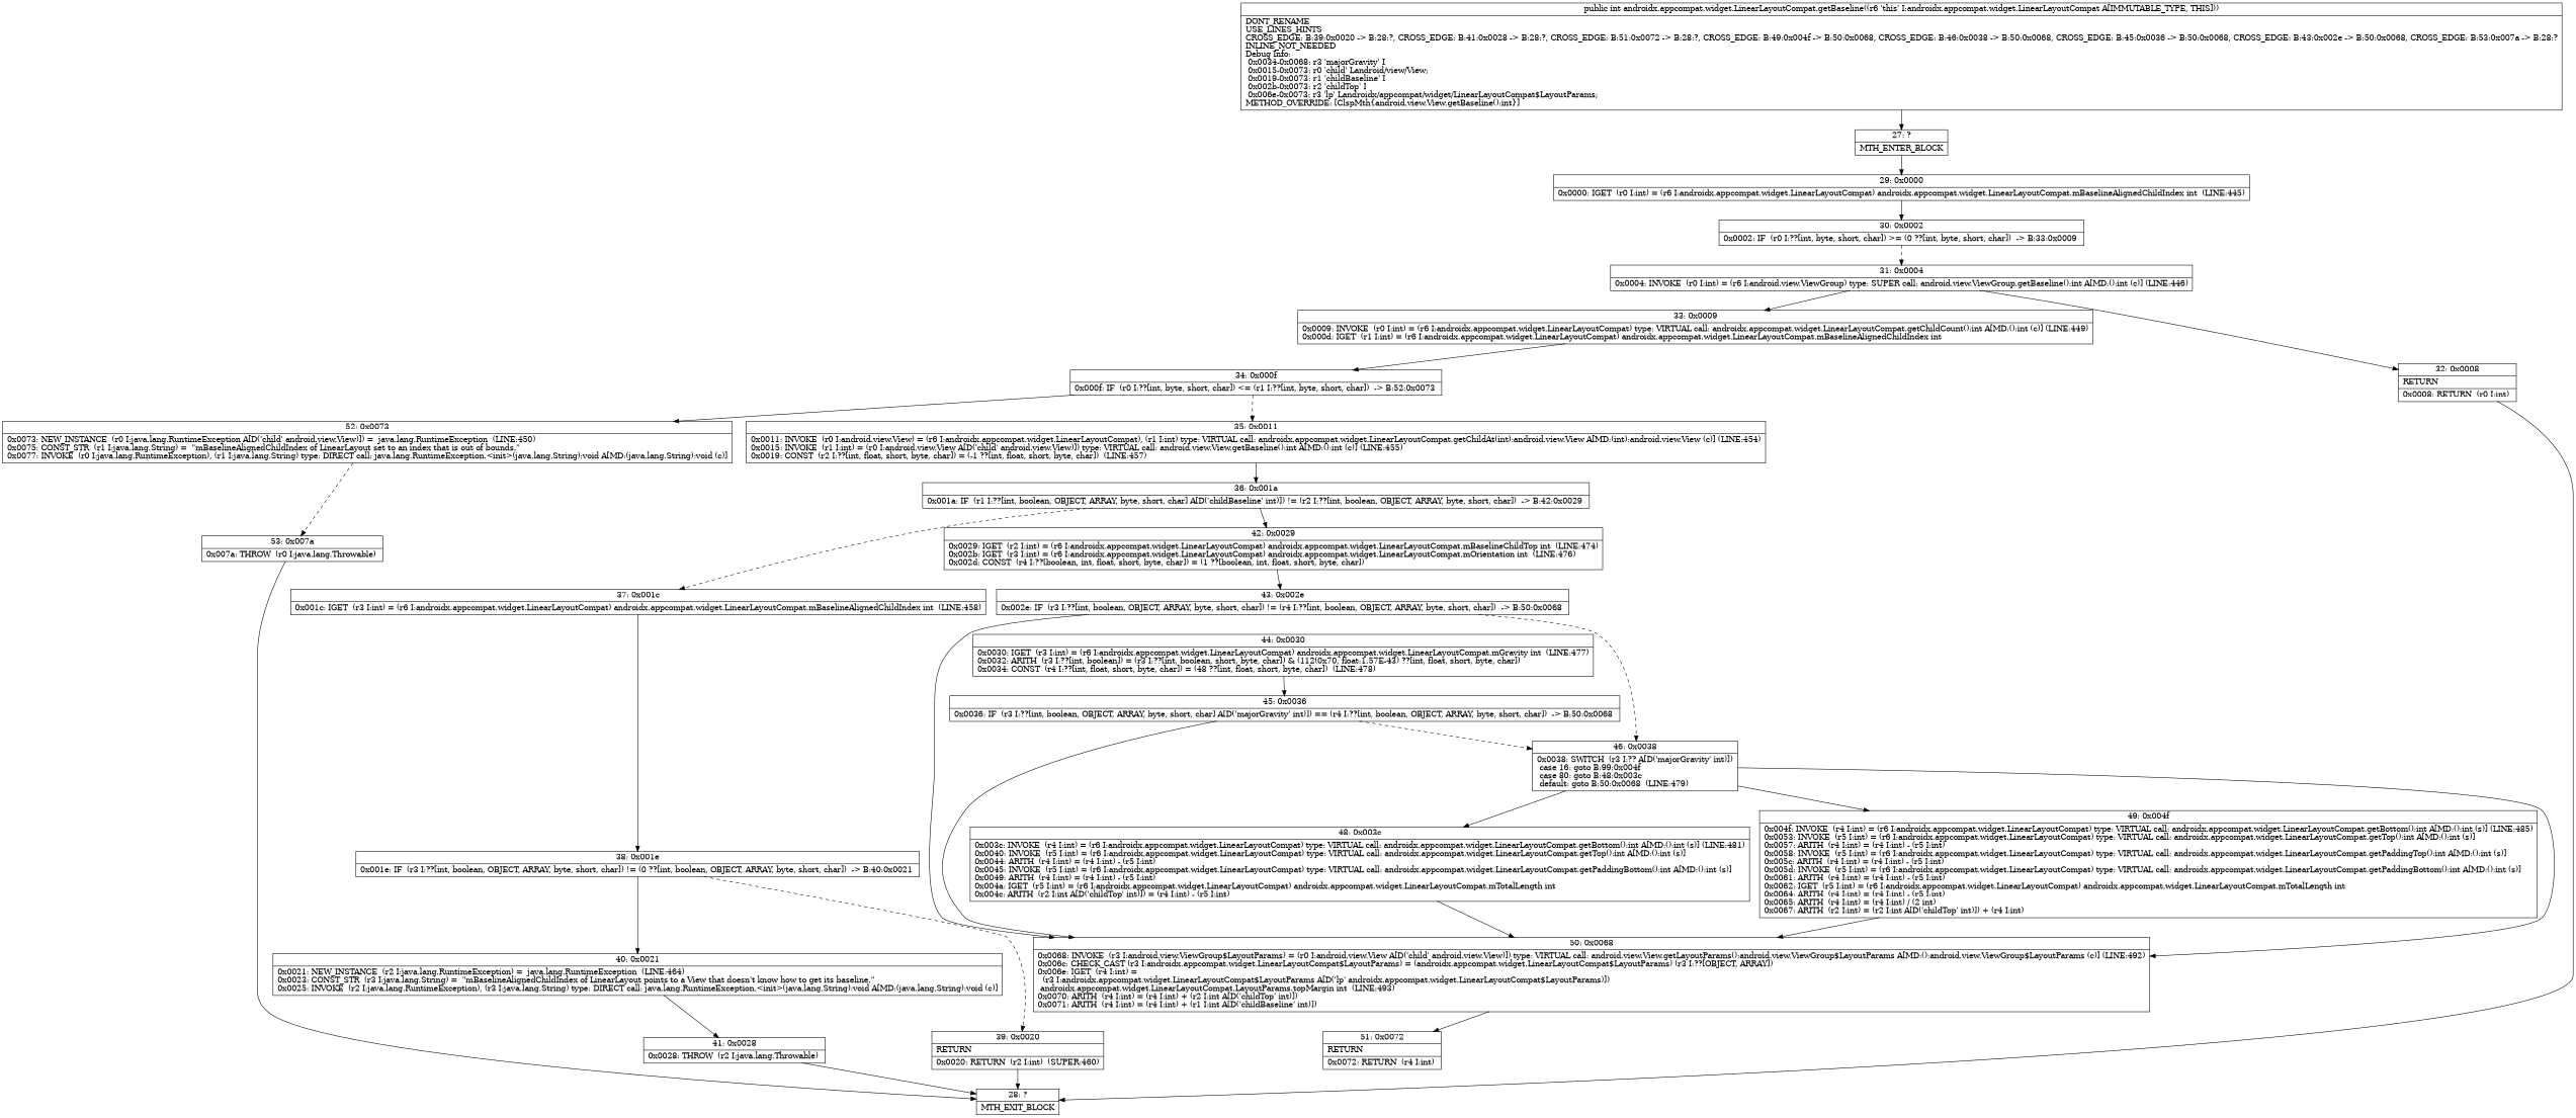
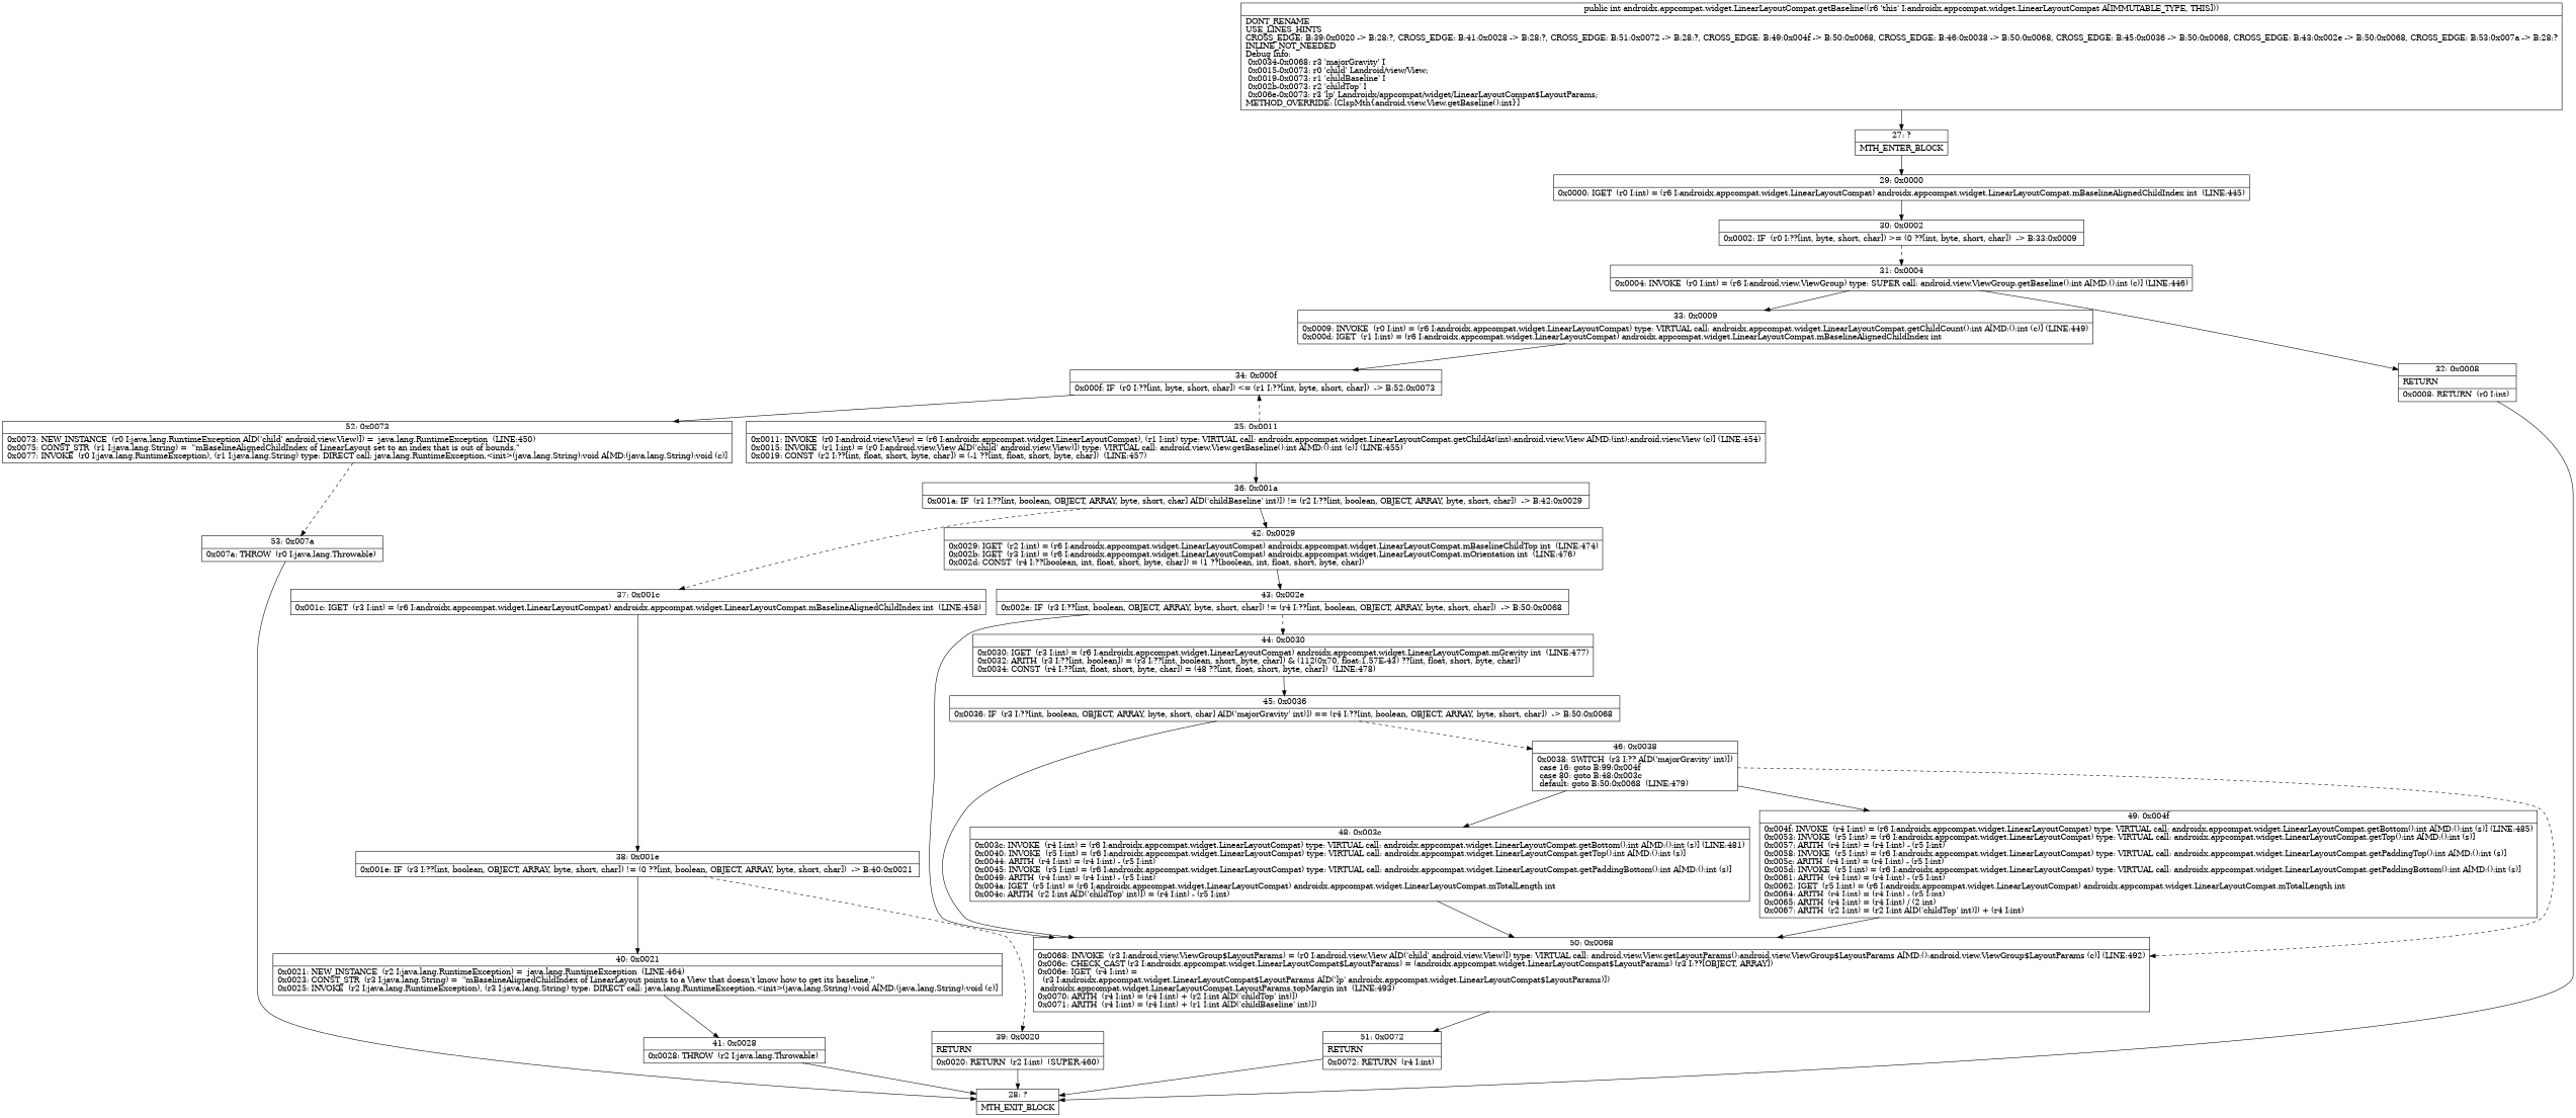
  digraph {
    node [shape=record]
    n1 [label="{27\:\ ?|MTH_ENTER_BLOCK\l}"]
    n2 [label="{29\:\ 0x0000|0x0000: IGET  (r0 I:int) = (r6 I:androidx.appcompat.widget.LinearLayoutCompat) androidx.appcompat.widget.LinearLayoutCompat.mBaselineAlignedChildIndex int  (LINE:445)\l}"]
    n3 [label="{30\:\ 0x0002|0x0002: IF  (r0 I:??[int, byte, short, char]) \>= (0 ??[int, byte, short, char])  \-\> B:33:0x0009 \l}"]
    n4 [label="{31\:\ 0x0004|0x0004: INVOKE  (r0 I:int) = (r6 I:android.view.ViewGroup) type: SUPER call: android.view.ViewGroup.getBaseline():int A[MD:():int (c)] (LINE:446)\l}"]
    n5 [label="{33\:\ 0x0009|0x0009: INVOKE  (r0 I:int) = (r6 I:androidx.appcompat.widget.LinearLayoutCompat) type: VIRTUAL call: androidx.appcompat.widget.LinearLayoutCompat.getChildCount():int A[MD:():int (c)] (LINE:449)\l0x000d: IGET  (r1 I:int) = (r6 I:androidx.appcompat.widget.LinearLayoutCompat) androidx.appcompat.widget.LinearLayoutCompat.mBaselineAlignedChildIndex int \l}"]
    n6 [label="{32\:\ 0x0008|RETURN\l|0x0008: RETURN  (r0 I:int) \l}"]
    n7 [label="{34\:\ 0x000f|0x000f: IF  (r0 I:??[int, byte, short, char]) \<= (r1 I:??[int, byte, short, char])  \-\> B:52:0x0073 \l}"]
    n8 [label="{28\:\ ?|MTH_EXIT_BLOCK\l}"]
    n9 [label="{35\:\ 0x0011|0x0011: INVOKE  (r0 I:android.view.View) = (r6 I:androidx.appcompat.widget.LinearLayoutCompat), (r1 I:int) type: VIRTUAL call: androidx.appcompat.widget.LinearLayoutCompat.getChildAt(int):android.view.View A[MD:(int):android.view.View (c)] (LINE:454)\l0x0015: INVOKE  (r1 I:int) = (r0 I:android.view.View A[D('child' android.view.View)]) type: VIRTUAL call: android.view.View.getBaseline():int A[MD:():int (c)] (LINE:455)\l0x0019: CONST  (r2 I:??[int, float, short, byte, char]) = (\-1 ??[int, float, short, byte, char])  (LINE:457)\l}"]
    n10 [label="{52\:\ 0x0073|0x0073: NEW_INSTANCE  (r0 I:java.lang.RuntimeException A[D('child' android.view.View)]) =  java.lang.RuntimeException  (LINE:450)\l0x0075: CONST_STR  (r1 I:java.lang.String) =  \"mBaselineAlignedChildIndex of LinearLayout set to an index that is out of bounds.\" \l0x0077: INVOKE  (r0 I:java.lang.RuntimeException), (r1 I:java.lang.String) type: DIRECT call: java.lang.RuntimeException.\<init\>(java.lang.String):void A[MD:(java.lang.String):void (c)]\l}"]
    n11 [label="{36\:\ 0x001a|0x001a: IF  (r1 I:??[int, boolean, OBJECT, ARRAY, byte, short, char] A[D('childBaseline' int)]) != (r2 I:??[int, boolean, OBJECT, ARRAY, byte, short, char])  \-\> B:42:0x0029 \l}"]
    n12 [label="{53\:\ 0x007a|0x007a: THROW  (r0 I:java.lang.Throwable) \l}"]
    n13 [label="{37\:\ 0x001c|0x001c: IGET  (r3 I:int) = (r6 I:androidx.appcompat.widget.LinearLayoutCompat) androidx.appcompat.widget.LinearLayoutCompat.mBaselineAlignedChildIndex int  (LINE:458)\l}"]
    n14 [label="{42\:\ 0x0029|0x0029: IGET  (r2 I:int) = (r6 I:androidx.appcompat.widget.LinearLayoutCompat) androidx.appcompat.widget.LinearLayoutCompat.mBaselineChildTop int  (LINE:474)\l0x002b: IGET  (r3 I:int) = (r6 I:androidx.appcompat.widget.LinearLayoutCompat) androidx.appcompat.widget.LinearLayoutCompat.mOrientation int  (LINE:476)\l0x002d: CONST  (r4 I:??[boolean, int, float, short, byte, char]) = (1 ??[boolean, int, float, short, byte, char]) \l}"]
    n15 [label="{38\:\ 0x001e|0x001e: IF  (r3 I:??[int, boolean, OBJECT, ARRAY, byte, short, char]) != (0 ??[int, boolean, OBJECT, ARRAY, byte, short, char])  \-\> B:40:0x0021 \l}"]
    n16 [label="{43\:\ 0x002e|0x002e: IF  (r3 I:??[int, boolean, OBJECT, ARRAY, byte, short, char]) != (r4 I:??[int, boolean, OBJECT, ARRAY, byte, short, char])  \-\> B:50:0x0068 \l}"]
    n17 [label="{39\:\ 0x0020|RETURN\l|0x0020: RETURN  (r2 I:int)  (SUPER:460)\l}"]
    n18 [label="{40\:\ 0x0021|0x0021: NEW_INSTANCE  (r2 I:java.lang.RuntimeException) =  java.lang.RuntimeException  (LINE:464)\l0x0023: CONST_STR  (r3 I:java.lang.String) =  \"mBaselineAlignedChildIndex of LinearLayout points to a View that doesn't know how to get its baseline.\" \l0x0025: INVOKE  (r2 I:java.lang.RuntimeException), (r3 I:java.lang.String) type: DIRECT call: java.lang.RuntimeException.\<init\>(java.lang.String):void A[MD:(java.lang.String):void (c)]\l}"]
    n19 [label="{41\:\ 0x0028|0x0028: THROW  (r2 I:java.lang.Throwable) \l}"]
    n20 [label="{44\:\ 0x0030|0x0030: IGET  (r3 I:int) = (r6 I:androidx.appcompat.widget.LinearLayoutCompat) androidx.appcompat.widget.LinearLayoutCompat.mGravity int  (LINE:477)\l0x0032: ARITH  (r3 I:??[int, boolean]) = (r3 I:??[int, boolean, short, byte, char]) & (112(0x70, float:1.57E\-43) ??[int, float, short, byte, char]) \l0x0034: CONST  (r4 I:??[int, float, short, byte, char]) = (48 ??[int, float, short, byte, char])  (LINE:478)\l}"]
    n21 [label="{50\:\ 0x0068|0x0068: INVOKE  (r3 I:android.view.ViewGroup$LayoutParams) = (r0 I:android.view.View A[D('child' android.view.View)]) type: VIRTUAL call: android.view.View.getLayoutParams():android.view.ViewGroup$LayoutParams A[MD:():android.view.ViewGroup$LayoutParams (c)] (LINE:492)\l0x006c: CHECK_CAST (r3 I:androidx.appcompat.widget.LinearLayoutCompat$LayoutParams) = (androidx.appcompat.widget.LinearLayoutCompat$LayoutParams) (r3 I:??[OBJECT, ARRAY]) \l0x006e: IGET  (r4 I:int) = \l  (r3 I:androidx.appcompat.widget.LinearLayoutCompat$LayoutParams A[D('lp' androidx.appcompat.widget.LinearLayoutCompat$LayoutParams)])\l androidx.appcompat.widget.LinearLayoutCompat.LayoutParams.topMargin int  (LINE:493)\l0x0070: ARITH  (r4 I:int) = (r4 I:int) + (r2 I:int A[D('childTop' int)]) \l0x0071: ARITH  (r4 I:int) = (r4 I:int) + (r1 I:int A[D('childBaseline' int)]) \l}"]
    n22 [label="{45\:\ 0x0036|0x0036: IF  (r3 I:??[int, boolean, OBJECT, ARRAY, byte, short, char] A[D('majorGravity' int)]) == (r4 I:??[int, boolean, OBJECT, ARRAY, byte, short, char])  \-\> B:50:0x0068 \l}"]
    n23 [label="{51\:\ 0x0072|RETURN\l|0x0072: RETURN  (r4 I:int) \l}"]
    n24 [label="{46\:\ 0x0038|0x0038: SWITCH  (r3 I:?? A[D('majorGravity' int)])\l case 16: goto B:99:0x004f\l case 80: goto B:48:0x003c\l default: goto B:50:0x0068  (LINE:479)\l}"]
    n25 [label="{48\:\ 0x003c|0x003c: INVOKE  (r4 I:int) = (r6 I:androidx.appcompat.widget.LinearLayoutCompat) type: VIRTUAL call: androidx.appcompat.widget.LinearLayoutCompat.getBottom():int A[MD:():int (s)] (LINE:481)\l0x0040: INVOKE  (r5 I:int) = (r6 I:androidx.appcompat.widget.LinearLayoutCompat) type: VIRTUAL call: androidx.appcompat.widget.LinearLayoutCompat.getTop():int A[MD:():int (s)]\l0x0044: ARITH  (r4 I:int) = (r4 I:int) \- (r5 I:int) \l0x0045: INVOKE  (r5 I:int) = (r6 I:androidx.appcompat.widget.LinearLayoutCompat) type: VIRTUAL call: androidx.appcompat.widget.LinearLayoutCompat.getPaddingBottom():int A[MD:():int (s)]\l0x0049: ARITH  (r4 I:int) = (r4 I:int) \- (r5 I:int) \l0x004a: IGET  (r5 I:int) = (r6 I:androidx.appcompat.widget.LinearLayoutCompat) androidx.appcompat.widget.LinearLayoutCompat.mTotalLength int \l0x004c: ARITH  (r2 I:int A[D('childTop' int)]) = (r4 I:int) \- (r5 I:int) \l}"]
    n26 [label="{49\:\ 0x004f|0x004f: INVOKE  (r4 I:int) = (r6 I:androidx.appcompat.widget.LinearLayoutCompat) type: VIRTUAL call: androidx.appcompat.widget.LinearLayoutCompat.getBottom():int A[MD:():int (s)] (LINE:485)\l0x0053: INVOKE  (r5 I:int) = (r6 I:androidx.appcompat.widget.LinearLayoutCompat) type: VIRTUAL call: androidx.appcompat.widget.LinearLayoutCompat.getTop():int A[MD:():int (s)]\l0x0057: ARITH  (r4 I:int) = (r4 I:int) \- (r5 I:int) \l0x0058: INVOKE  (r5 I:int) = (r6 I:androidx.appcompat.widget.LinearLayoutCompat) type: VIRTUAL call: androidx.appcompat.widget.LinearLayoutCompat.getPaddingTop():int A[MD:():int (s)]\l0x005c: ARITH  (r4 I:int) = (r4 I:int) \- (r5 I:int) \l0x005d: INVOKE  (r5 I:int) = (r6 I:androidx.appcompat.widget.LinearLayoutCompat) type: VIRTUAL call: androidx.appcompat.widget.LinearLayoutCompat.getPaddingBottom():int A[MD:():int (s)]\l0x0061: ARITH  (r4 I:int) = (r4 I:int) \- (r5 I:int) \l0x0062: IGET  (r5 I:int) = (r6 I:androidx.appcompat.widget.LinearLayoutCompat) androidx.appcompat.widget.LinearLayoutCompat.mTotalLength int \l0x0064: ARITH  (r4 I:int) = (r4 I:int) \- (r5 I:int) \l0x0065: ARITH  (r4 I:int) = (r4 I:int) \/ (2 int) \l0x0067: ARITH  (r2 I:int) = (r2 I:int A[D('childTop' int)]) + (r4 I:int) \l}"]
    n27 [label="{public int androidx.appcompat.widget.LinearLayoutCompat.getBaseline((r6 'this' I:androidx.appcompat.widget.LinearLayoutCompat A[IMMUTABLE_TYPE, THIS]))  | DONT_RENAME\lUSE_LINES_HINTS\lCROSS_EDGE: B:39:0x0020 \-\> B:28:?, CROSS_EDGE: B:41:0x0028 \-\> B:28:?, CROSS_EDGE: B:51:0x0072 \-\> B:28:?, CROSS_EDGE: B:49:0x004f \-\> B:50:0x0068, CROSS_EDGE: B:46:0x0038 \-\> B:50:0x0068, CROSS_EDGE: B:45:0x0036 \-\> B:50:0x0068, CROSS_EDGE: B:43:0x002e \-\> B:50:0x0068, CROSS_EDGE: B:53:0x007a \-\> B:28:?\lINLINE_NOT_NEEDED\lDebug Info:\l  0x0034\-0x0068: r3 'majorGravity' I\l  0x0015\-0x0073: r0 'child' Landroid\/view\/View;\l  0x0019\-0x0073: r1 'childBaseline' I\l  0x002b\-0x0073: r2 'childTop' I\l  0x006e\-0x0073: r3 'lp' Landroidx\/appcompat\/widget\/LinearLayoutCompat$LayoutParams;\lMETHOD_OVERRIDE: [ClspMth\{android.view.View.getBaseline():int\}]\l}"]
    n1 -> n2
    n2 -> n3
    n3 -> n4 [style=dashed]
    n4 -> n5
    n4 -> n6
    n5 -> n7
    n6 -> n8
-   n7 -> n9 [style=dashed]
+   n9 -> n7 [style=dashed]
    n7 -> n10
    n9 -> n11
    n10 -> n12 [style=dashed]
    n11 -> n13 [style=dashed]
    n11 -> n14
    n12 -> n8
    n13 -> n15
    n14 -> n16
    n15 -> n17 [style=dashed]
    n15 -> n18
-   n16 -> n24 [style=dashed]
+   n16 -> n20 [style=dashed]
    n16 -> n21
    n17 -> n8
    n18 -> n19
    n19 -> n8
    n20 -> n22
    n21 -> n23
    n22 -> n21
    n22 -> n24 [style=dashed]
-   n24 -> n21
+   n23 -> n8
+   n24 -> n21 [style=dashed]
    n24 -> n25
    n24 -> n26
    n25 -> n21
    n26 -> n21
    n27 -> n1
  }
